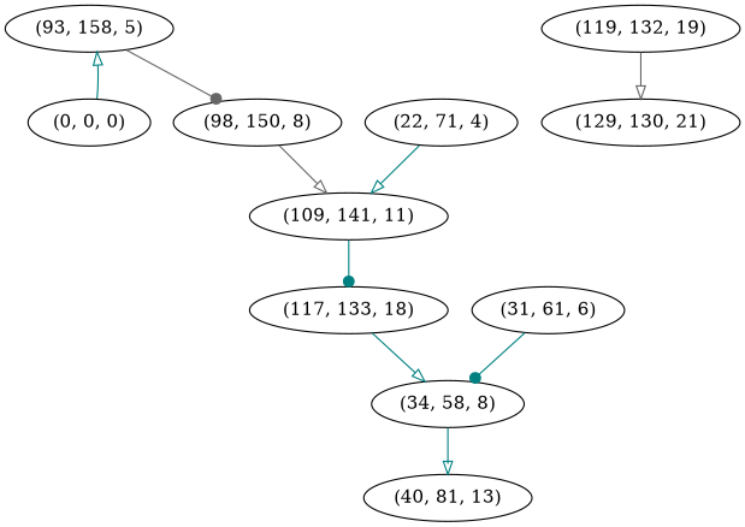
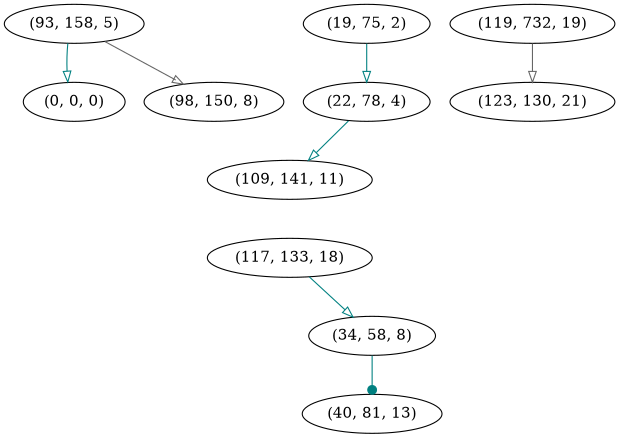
  digraph {
    edge [arrowhead=onormal color=teal]
    n1 [label="(93, 158, 5)"]
    "(0, 0, 0)"
-   "(22, 71, 4)"
+   "(19, 75, 2)"
+   "(22, 71, 4)" [label="(22, 78, 4)"]
    "(98, 150, 8)"
    "(109, 141, 11)"
-   "(31, 61, 6)"
    "(34, 58, 8)"
    n9 [label="(40, 81, 13)"]
    "(117, 133, 18)"
-   "(119, 132, 19)"
-   "(123, 130, 21)" [label="(129, 130, 21)"]
-   n1 -> "(98, 150, 8)" [arrowhead=dot color=gray40]
-   "(0, 0, 0)" -> n1
+   "(119, 132, 19)" [label="(119, 732, 19)"]
+   "(123, 130, 21)"
+   n1 -> "(98, 150, 8)" [color=gray40]
+   n1 -> "(0, 0, 0)"
+   "(19, 75, 2)" -> "(22, 71, 4)"
    "(22, 71, 4)" -> "(109, 141, 11)"
-   "(98, 150, 8)" -> "(109, 141, 11)" [color=gray40]
-   "(109, 141, 11)" -> "(117, 133, 18)" [arrowhead=dot]
-   "(31, 61, 6)" -> "(34, 58, 8)" [arrowhead=dot]
-   "(34, 58, 8)" -> n9
+   "(34, 58, 8)" -> n9 [arrowhead=dot]
    "(117, 133, 18)" -> "(34, 58, 8)"
    "(119, 132, 19)" -> "(123, 130, 21)" [color=gray40]
  }
